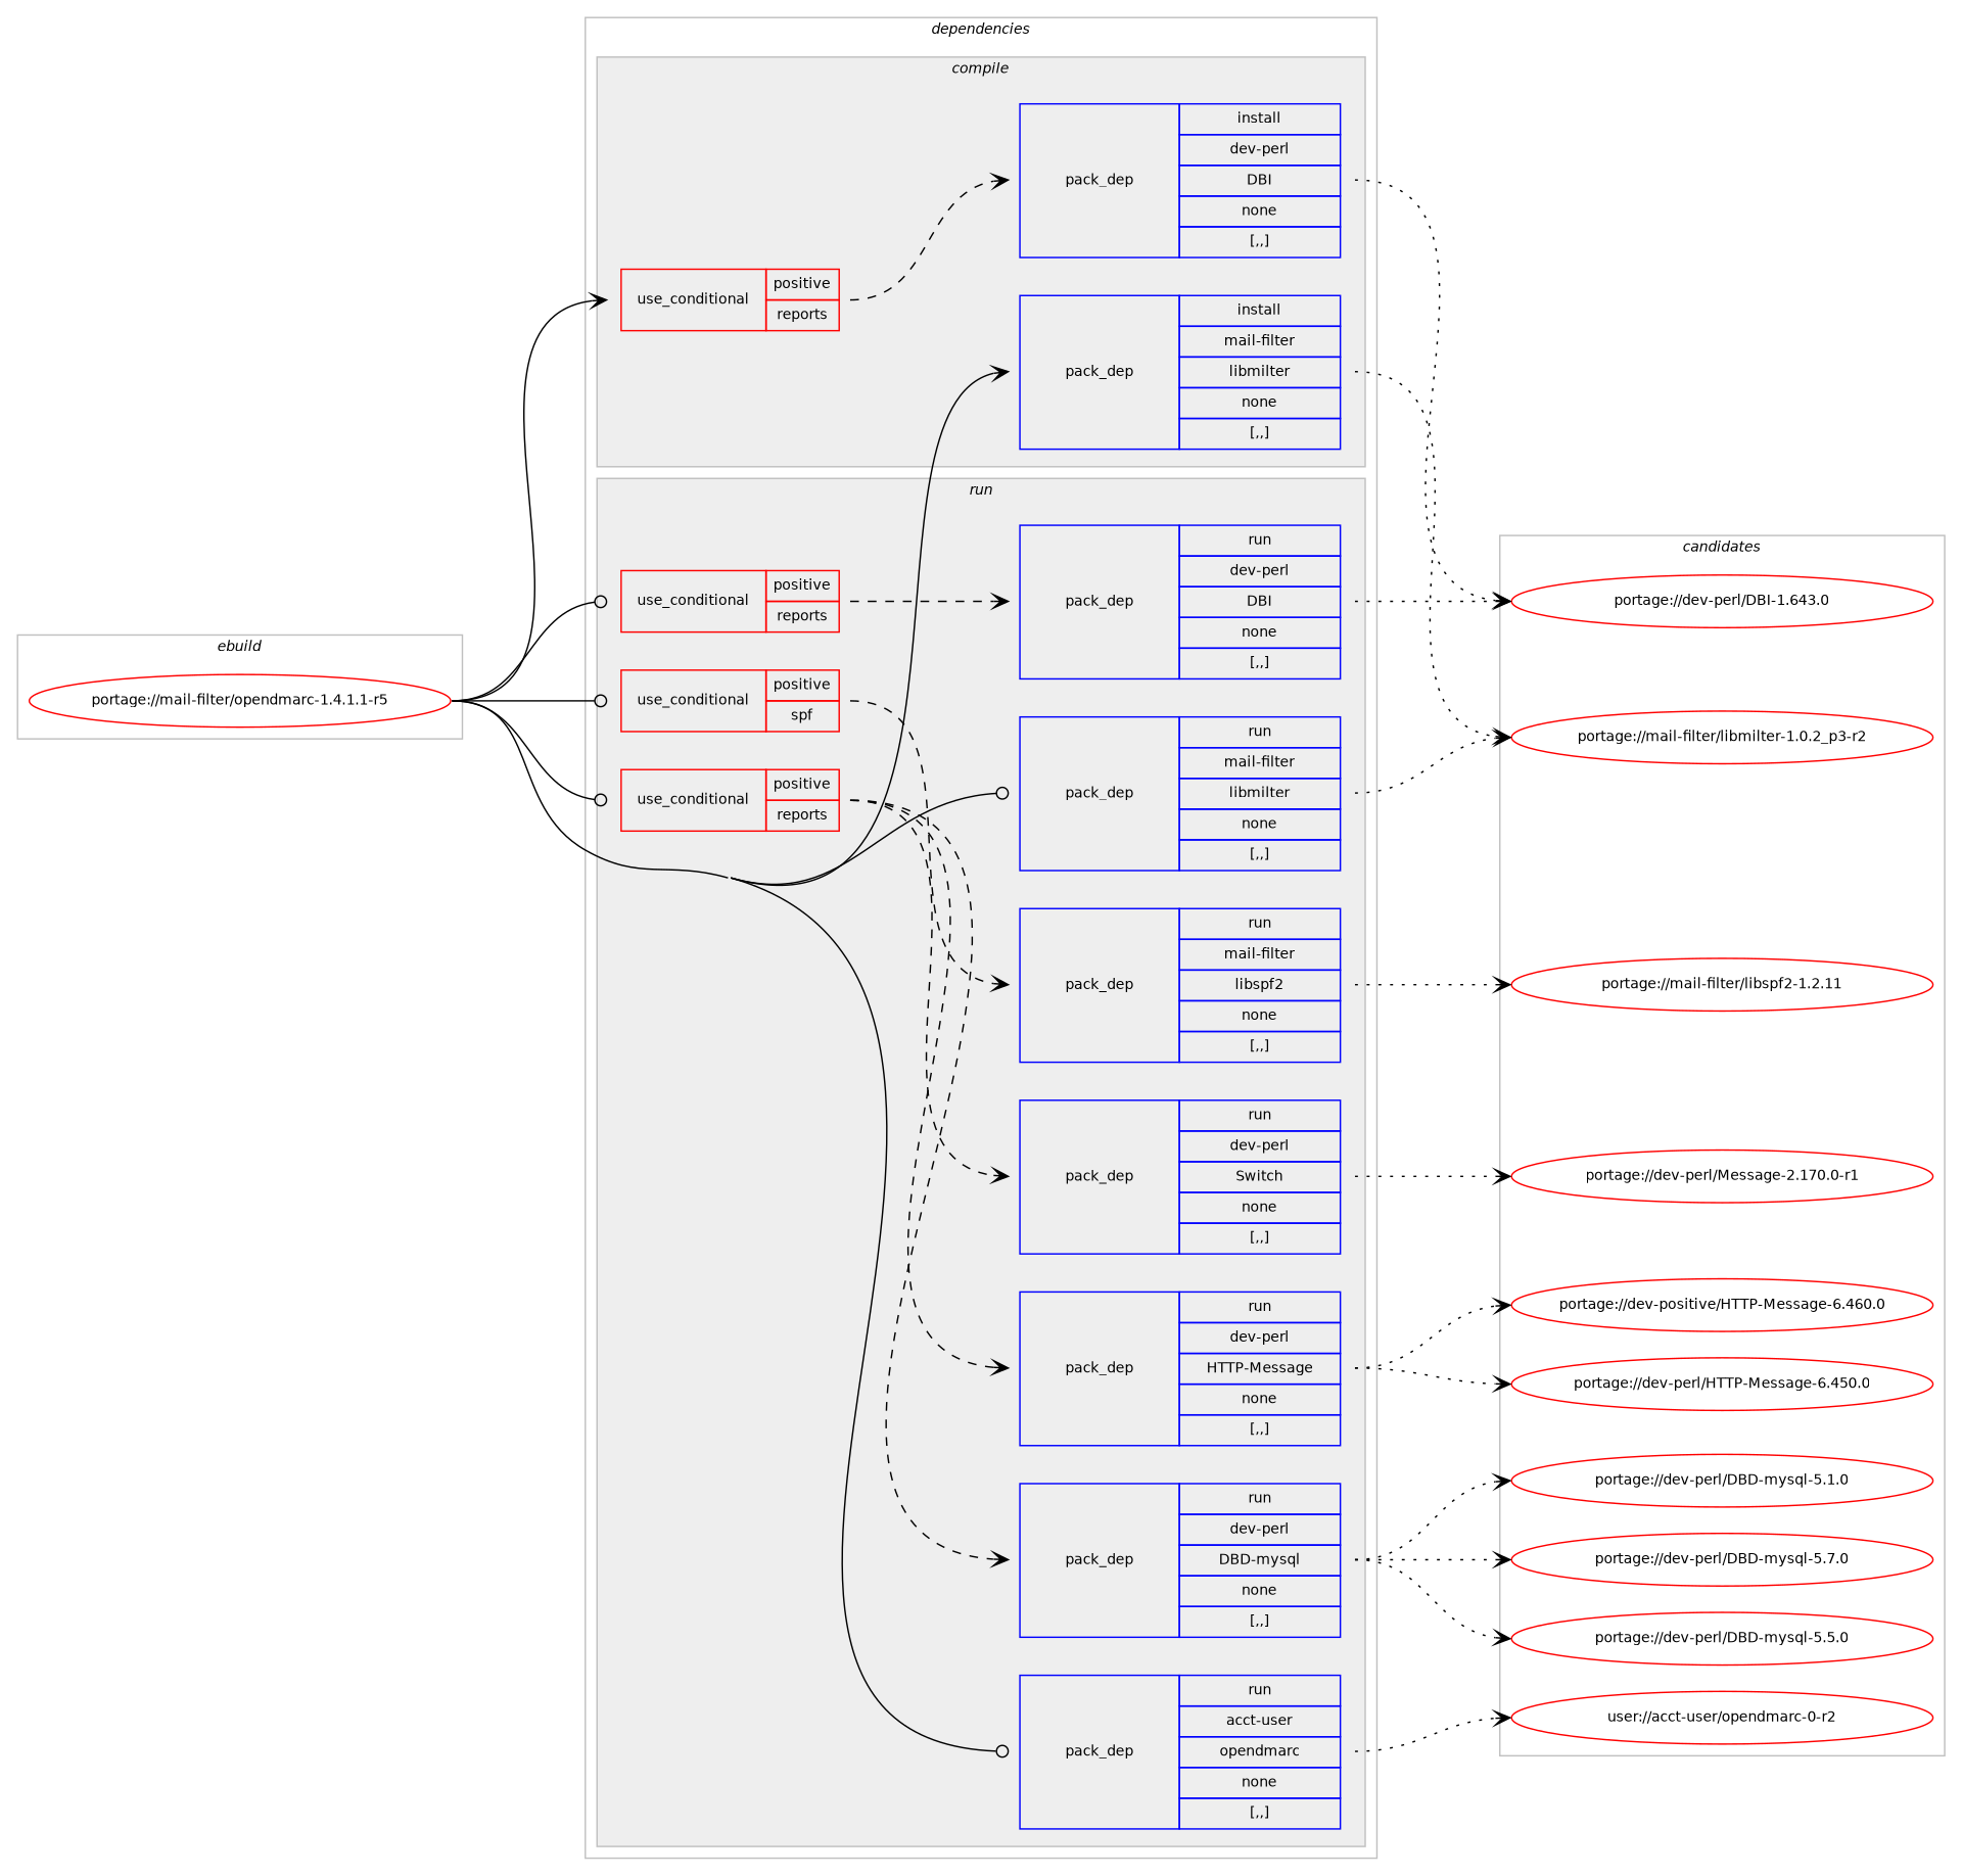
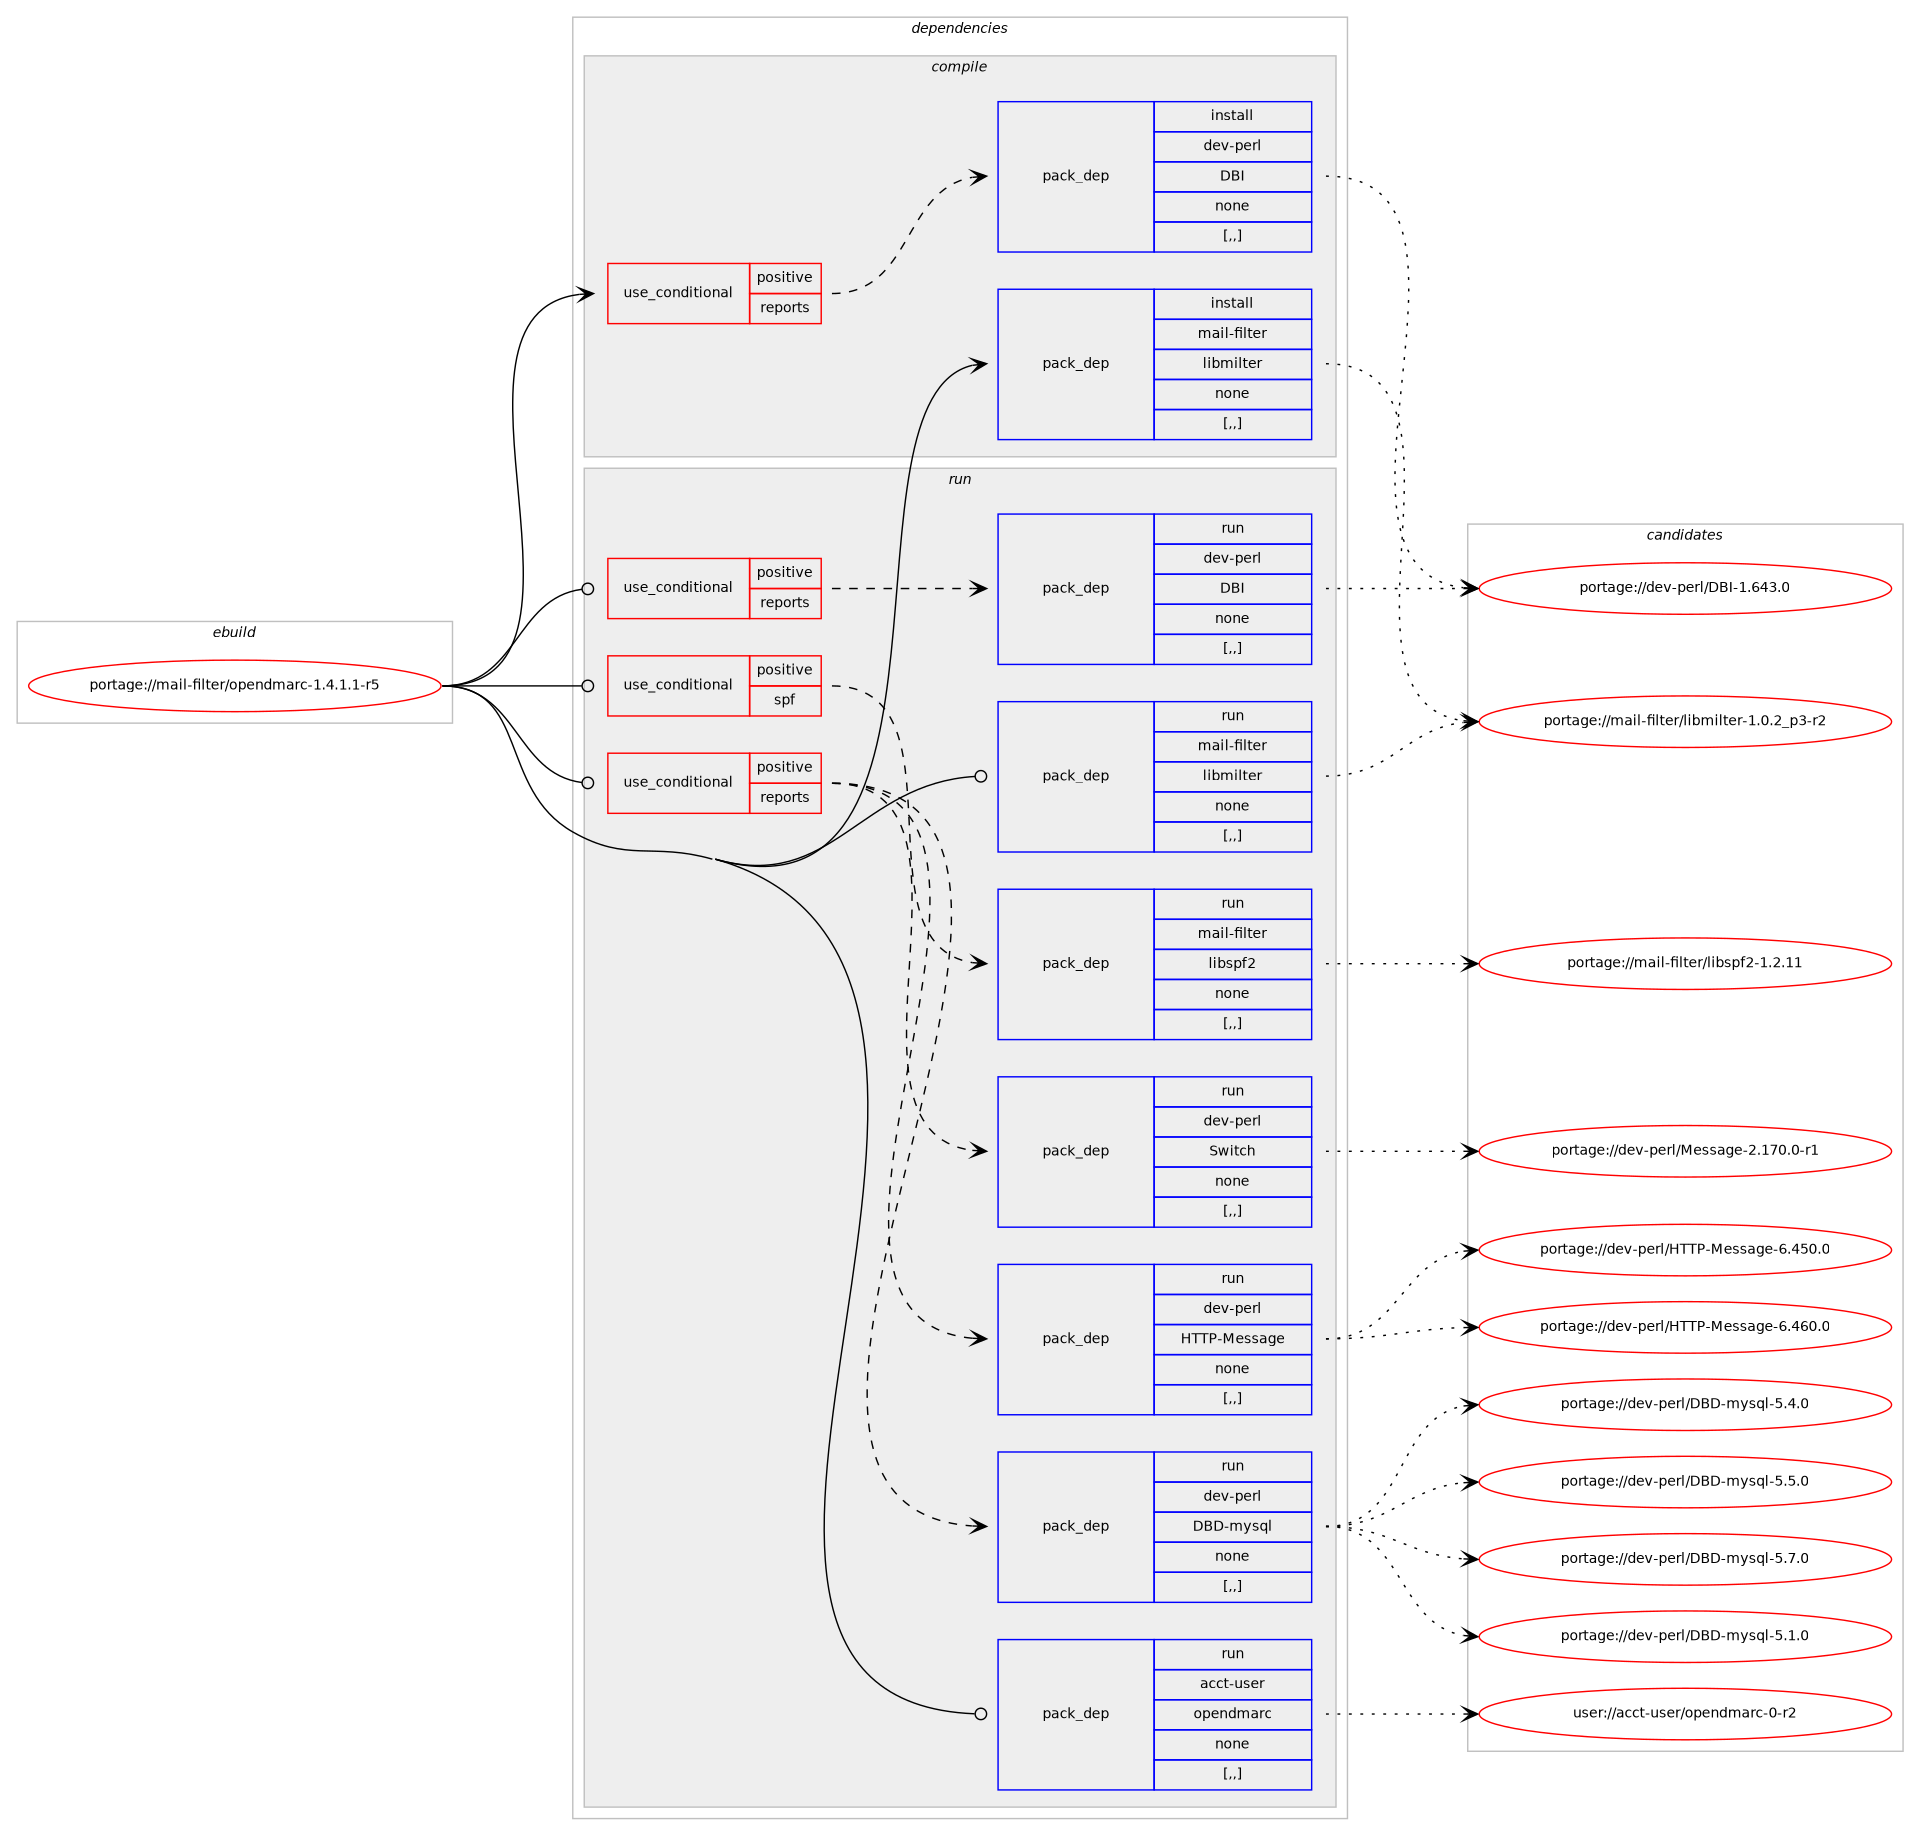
  digraph {
    compound=true
    concentrate=true
    fontname=Helvetica
    fontsize=10
    newrank=true
    rankdir=LR
    ranksep=1.5
    node [color=red fontname=Helvetica fontsize=10 shape=none]
    edge [arrowhead=vee headport=w style=dotted tailport=e weight=20]
    n1 [label="portage://mail-filter/opendmarc-1.4.1.1-r5" width=4 shape=""]
    n2 [color=blue label=<<TABLE BORDER="0" CELLBORDER="1" CELLSPACING="0" CELLPADDING="4" WIDTH="220"><TR><TD ROWSPAN="6" CELLPADDING="30">pack_dep</TD></TR><TR><TD WIDTH="110">install</TD></TR><TR><TD>dev-perl</TD></TR><TR><TD>DBI</TD></TR><TR><TD>none</TD></TR><TR><TD>[,,]</TD></TR></TABLE>>]
    n3 [label=<<TABLE BORDER="0" CELLBORDER="1" CELLSPACING="0" CELLPADDING="4"><TR><TD ROWSPAN="3" CELLPADDING="10">use_conditional</TD></TR><TR><TD>positive</TD></TR><TR><TD>reports</TD></TR></TABLE>>]
    n4 [color=blue label=<<TABLE BORDER="0" CELLBORDER="1" CELLSPACING="0" CELLPADDING="4" WIDTH="220"><TR><TD ROWSPAN="6" CELLPADDING="30">pack_dep</TD></TR><TR><TD WIDTH="110">install</TD></TR><TR><TD>mail-filter</TD></TR><TR><TD>libmilter</TD></TR><TR><TD>none</TD></TR><TR><TD>[,,]</TD></TR></TABLE>>]
    n5 [color=blue label=<<TABLE BORDER="0" CELLBORDER="1" CELLSPACING="0" CELLPADDING="4" WIDTH="220"><TR><TD ROWSPAN="6" CELLPADDING="30">pack_dep</TD></TR><TR><TD WIDTH="110">run</TD></TR><TR><TD>dev-perl</TD></TR><TR><TD>DBD-mysql</TD></TR><TR><TD>none</TD></TR><TR><TD>[,,]</TD></TR></TABLE>>]
    n6 [color=blue label=<<TABLE BORDER="0" CELLBORDER="1" CELLSPACING="0" CELLPADDING="4" WIDTH="220"><TR><TD ROWSPAN="6" CELLPADDING="30">pack_dep</TD></TR><TR><TD WIDTH="110">run</TD></TR><TR><TD>dev-perl</TD></TR><TR><TD>HTTP-Message</TD></TR><TR><TD>none</TD></TR><TR><TD>[,,]</TD></TR></TABLE>>]
    n7 [color=blue label=<<TABLE BORDER="0" CELLBORDER="1" CELLSPACING="0" CELLPADDING="4" WIDTH="220"><TR><TD ROWSPAN="6" CELLPADDING="30">pack_dep</TD></TR><TR><TD WIDTH="110">run</TD></TR><TR><TD>dev-perl</TD></TR><TR><TD>Switch</TD></TR><TR><TD>none</TD></TR><TR><TD>[,,]</TD></TR></TABLE>>]
    n8 [label=<<TABLE BORDER="0" CELLBORDER="1" CELLSPACING="0" CELLPADDING="4"><TR><TD ROWSPAN="3" CELLPADDING="10">use_conditional</TD></TR><TR><TD>positive</TD></TR><TR><TD>reports</TD></TR></TABLE>>]
    n9 [color=blue label=<<TABLE BORDER="0" CELLBORDER="1" CELLSPACING="0" CELLPADDING="4" WIDTH="220"><TR><TD ROWSPAN="6" CELLPADDING="30">pack_dep</TD></TR><TR><TD WIDTH="110">run</TD></TR><TR><TD>dev-perl</TD></TR><TR><TD>DBI</TD></TR><TR><TD>none</TD></TR><TR><TD>[,,]</TD></TR></TABLE>>]
    n10 [label=<<TABLE BORDER="0" CELLBORDER="1" CELLSPACING="0" CELLPADDING="4"><TR><TD ROWSPAN="3" CELLPADDING="10">use_conditional</TD></TR><TR><TD>positive</TD></TR><TR><TD>reports</TD></TR></TABLE>>]
    n11 [color=blue label=<<TABLE BORDER="0" CELLBORDER="1" CELLSPACING="0" CELLPADDING="4" WIDTH="220"><TR><TD ROWSPAN="6" CELLPADDING="30">pack_dep</TD></TR><TR><TD WIDTH="110">run</TD></TR><TR><TD>mail-filter</TD></TR><TR><TD>libspf2</TD></TR><TR><TD>none</TD></TR><TR><TD>[,,]</TD></TR></TABLE>>]
    n12 [label=<<TABLE BORDER="0" CELLBORDER="1" CELLSPACING="0" CELLPADDING="4"><TR><TD ROWSPAN="3" CELLPADDING="10">use_conditional</TD></TR><TR><TD>positive</TD></TR><TR><TD>spf</TD></TR></TABLE>>]
    n13 [color=blue label=<<TABLE BORDER="0" CELLBORDER="1" CELLSPACING="0" CELLPADDING="4" WIDTH="220"><TR><TD ROWSPAN="6" CELLPADDING="30">pack_dep</TD></TR><TR><TD WIDTH="110">run</TD></TR><TR><TD>acct-user</TD></TR><TR><TD>opendmarc</TD></TR><TR><TD>none</TD></TR><TR><TD>[,,]</TD></TR></TABLE>>]
    n14 [color=blue label=<<TABLE BORDER="0" CELLBORDER="1" CELLSPACING="0" CELLPADDING="4" WIDTH="220"><TR><TD ROWSPAN="6" CELLPADDING="30">pack_dep</TD></TR><TR><TD WIDTH="110">run</TD></TR><TR><TD>mail-filter</TD></TR><TR><TD>libmilter</TD></TR><TR><TD>none</TD></TR><TR><TD>[,,]</TD></TR></TABLE>>]
    n15 [label="portage://dev-perl/DBI-1.643.0" width=4 shape=""]
    n16 [label="portage://mail-filter/libmilter-1.0.2_p3-r2" width=4 shape=""]
    n17 [label="portage://dev-perl/DBD-mysql-5.7.0" width=4 shape=""]
    n18 [label="portage://dev-perl/DBD-mysql-5.5.0" width=4 shape=""]
+   n19 [label="portage://dev-perl/DBD-mysql-5.4.0" width=4 shape=""]
    n20 [label="portage://dev-perl/DBD-mysql-5.1.0" width=4 shape=""]
-   n21 [label="portage://dev-positive/HTTP-Message-6.460.0" width=4 shape=""]
+   n21 [label="portage://dev-perl/HTTP-Message-6.460.0" width=4 shape=""]
    n22 [label="portage://dev-perl/HTTP-Message-6.450.0" width=4 shape=""]
    n23 [label="portage://dev-perl/Message-2.170.0-r1" width=4 shape=""]
    n24 [label="portage://mail-filter/libspf2-1.2.11" width=4 shape=""]
    n25 [label="user://acct-user/opendmarc-0-r2" width=4 shape=""]
    subgraph cluster_1 {
      color=gray
      label=<<i>ebuild</i>>
      n1
    }
    subgraph cluster_2 {
      color=gray
      label=<<i>dependencies</i>>
      subgraph cluster_3 {
        color=gray
        fillcolor="#eeeeee"
        label=<<i>compile</i>>
        style=filled
        subgraph sub_4 {
          color=gray
          fillcolor="#eeeeee"
          label=<<i>compile</i>>
          style=filled
          n3
          subgraph sub_5 {
            color=gray
            fillcolor="#eeeeee"
            label=<<i>compile</i>>
            style=filled
            n2
          }
        }
        subgraph sub_6 {
          color=gray
          fillcolor="#eeeeee"
          label=<<i>compile</i>>
          style=filled
          n4
        }
      }
      subgraph cluster_7 {
        color=gray
        fillcolor="#eeeeee"
        label=<<i>compile and run</i>>
        style=filled
      }
      subgraph cluster_8 {
        color=gray
        fillcolor="#eeeeee"
        label=<<i>run</i>>
        style=filled
        subgraph sub_9 {
          color=gray
          fillcolor="#eeeeee"
          label=<<i>run</i>>
          style=filled
          n8
          subgraph sub_10 {
            color=gray
            fillcolor="#eeeeee"
            label=<<i>run</i>>
            style=filled
            n5
          }
          subgraph sub_11 {
            color=gray
            fillcolor="#eeeeee"
            label=<<i>run</i>>
            style=filled
            n6
          }
          subgraph sub_12 {
            color=gray
            fillcolor="#eeeeee"
            label=<<i>run</i>>
            style=filled
            n7
          }
        }
        subgraph sub_13 {
          color=gray
          fillcolor="#eeeeee"
          label=<<i>run</i>>
          style=filled
          n10
          subgraph sub_14 {
            color=gray
            fillcolor="#eeeeee"
            label=<<i>run</i>>
            style=filled
            n9
          }
        }
        subgraph sub_15 {
          color=gray
          fillcolor="#eeeeee"
          label=<<i>run</i>>
          style=filled
          n12
          subgraph sub_16 {
            color=gray
            fillcolor="#eeeeee"
            label=<<i>run</i>>
            style=filled
            n11
          }
        }
        subgraph sub_17 {
          color=gray
          fillcolor="#eeeeee"
          label=<<i>run</i>>
          style=filled
          n13
        }
        subgraph sub_18 {
          color=gray
          fillcolor="#eeeeee"
          label=<<i>run</i>>
          style=filled
          n14
        }
      }
    }
    subgraph cluster_19 {
      color=gray
      label=<<i>candidates</i>>
      rank=same
      subgraph sub_20 {
        color=black
        label=<<i>candidates</i>>
        nodesep=1
        rank=same
        n15
      }
      subgraph sub_21 {
        color=black
        label=<<i>candidates</i>>
        nodesep=1
        rank=same
        n16
      }
      subgraph sub_22 {
        color=black
        label=<<i>candidates</i>>
        nodesep=1
        rank=same
        n17
        n18
+       n19
        n20
      }
      subgraph sub_23 {
        color=black
        label=<<i>candidates</i>>
        nodesep=1
        rank=same
        n21
        n22
      }
      subgraph sub_24 {
        color=black
        label=<<i>candidates</i>>
        nodesep=1
        rank=same
        n23
      }
      subgraph sub_25 {
        color=black
        label=<<i>candidates</i>>
        nodesep=1
        rank=same
        n15
      }
      subgraph sub_26 {
        color=black
        label=<<i>candidates</i>>
        nodesep=1
        rank=same
        n24
      }
      subgraph sub_27 {
        color=black
        label=<<i>candidates</i>>
        nodesep=1
        rank=same
        n25
      }
      subgraph sub_28 {
        color=black
        label=<<i>candidates</i>>
        nodesep=1
        rank=same
        n16
      }
    }
    n1 -> n3 [style=solid]
    n1 -> n4 [style=solid]
    n1 -> n8 [arrowhead=odot style=solid]
    n1 -> n10 [arrowhead=odot style=solid]
    n1 -> n12 [arrowhead=odot style=solid]
    n1 -> n13 [arrowhead=odot style=solid]
    n1 -> n14 [arrowhead=odot style=solid]
    n2 -> n15 [weight=100]
    n3 -> n2 [style=dashed]
    n4 -> n16 [weight=100]
    n5 -> n17 [weight=100]
    n5 -> n18 [weight=100]
+   n5 -> n19 [weight=100]
    n5 -> n20 [weight=100]
    n6 -> n21 [weight=100]
    n6 -> n22 [weight=100]
    n7 -> n23 [weight=100]
    n8 -> n5 [style=dashed]
    n8 -> n6 [style=dashed]
    n8 -> n7 [style=dashed]
    n9 -> n15 [weight=100]
    n10 -> n9 [style=dashed]
    n11 -> n24 [weight=100]
    n12 -> n11 [style=dashed]
    n13 -> n25 [weight=100]
    n14 -> n16 [weight=100]
  }
